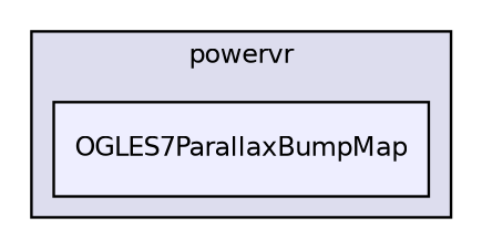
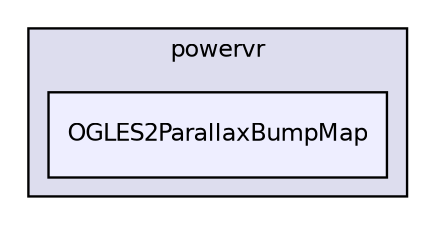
  digraph {
    compound=true
-   n1 [fillcolor="#eeeeff" fontname=Helvetica fontsize=10 label=OGLES7ParallaxBumpMap pencolor=black shape=box style=filled]
+   n1 [fillcolor="#eeeeff" fontname=Helvetica fontsize=10 label=OGLES2ParallaxBumpMap pencolor=black shape=box style=filled]
    subgraph cluster_1 {
      bgcolor="#ddddee"
      fontname=Helvetica
      fontsize=10
      label=powervr
      pencolor=black
      n1
    }
  }
